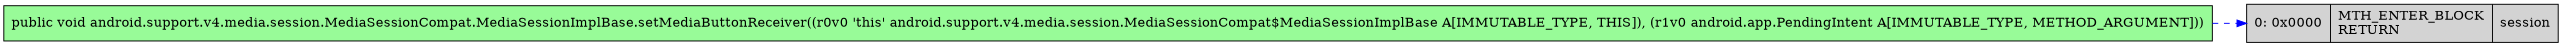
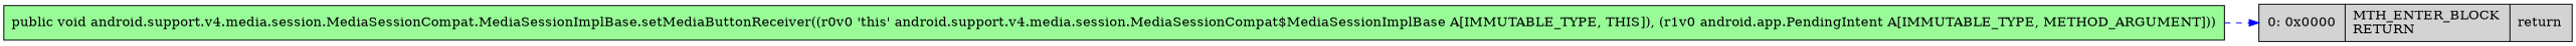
  digraph {
    rankdir=LR
    node [shape=record style=filled]
-   n1 [label="{0\:\ 0x0000|MTH_ENTER_BLOCK\lRETURN\l|session\l}" fillcolor=lightgrey]
+   n1 [label="{0\:\ 0x0000|MTH_ENTER_BLOCK\lRETURN\l|return\l}" fillcolor=lightgrey]
    n2 [label="{public void android.support.v4.media.session.MediaSessionCompat.MediaSessionImplBase.setMediaButtonReceiver((r0v0 'this' android.support.v4.media.session.MediaSessionCompat$MediaSessionImplBase A[IMMUTABLE_TYPE, THIS]), (r1v0 android.app.PendingIntent A[IMMUTABLE_TYPE, METHOD_ARGUMENT])) }" fillcolor=palegreen]
    n2 -> n1 [color=blue style=dashed]
  }
